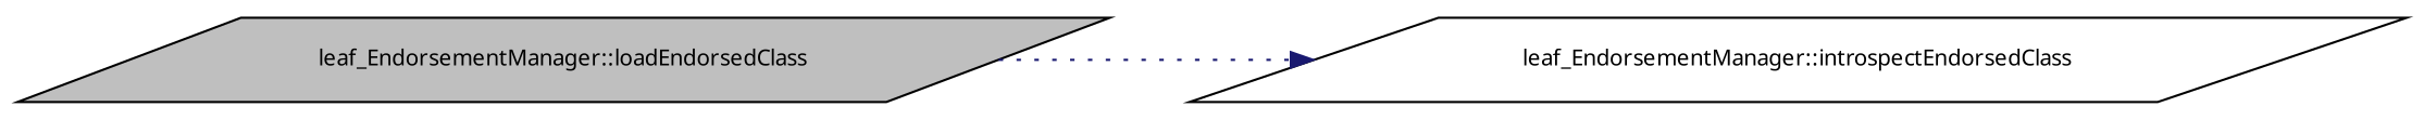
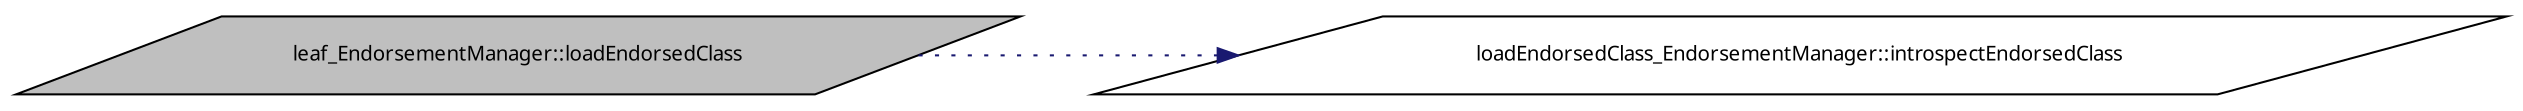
  digraph {
    rankdir=LR
    node [color=black fontname="FreeSans.ttf" fontsize=10 shape=parallelogram style=filled]
    n1 [fillcolor=grey75 fontcolor=black height=0.2 label="leaf_EndorsementManager::loadEndorsedClass" width=0.4]
-   n2 [fillcolor=white height=0.2 label="leaf_EndorsementManager::introspectEndorsedClass" width=0.4]
+   n2 [fillcolor=white height=0.2 label="loadEndorsedClass_EndorsementManager::introspectEndorsedClass" width=0.4]
    n1 -> n2 [color=midnightblue fontname="FreeSans.ttf" fontsize=10 labelfontname="FreeSans.ttf" labelfontsize=10 style=dotted arrowhead=normal]
  }
